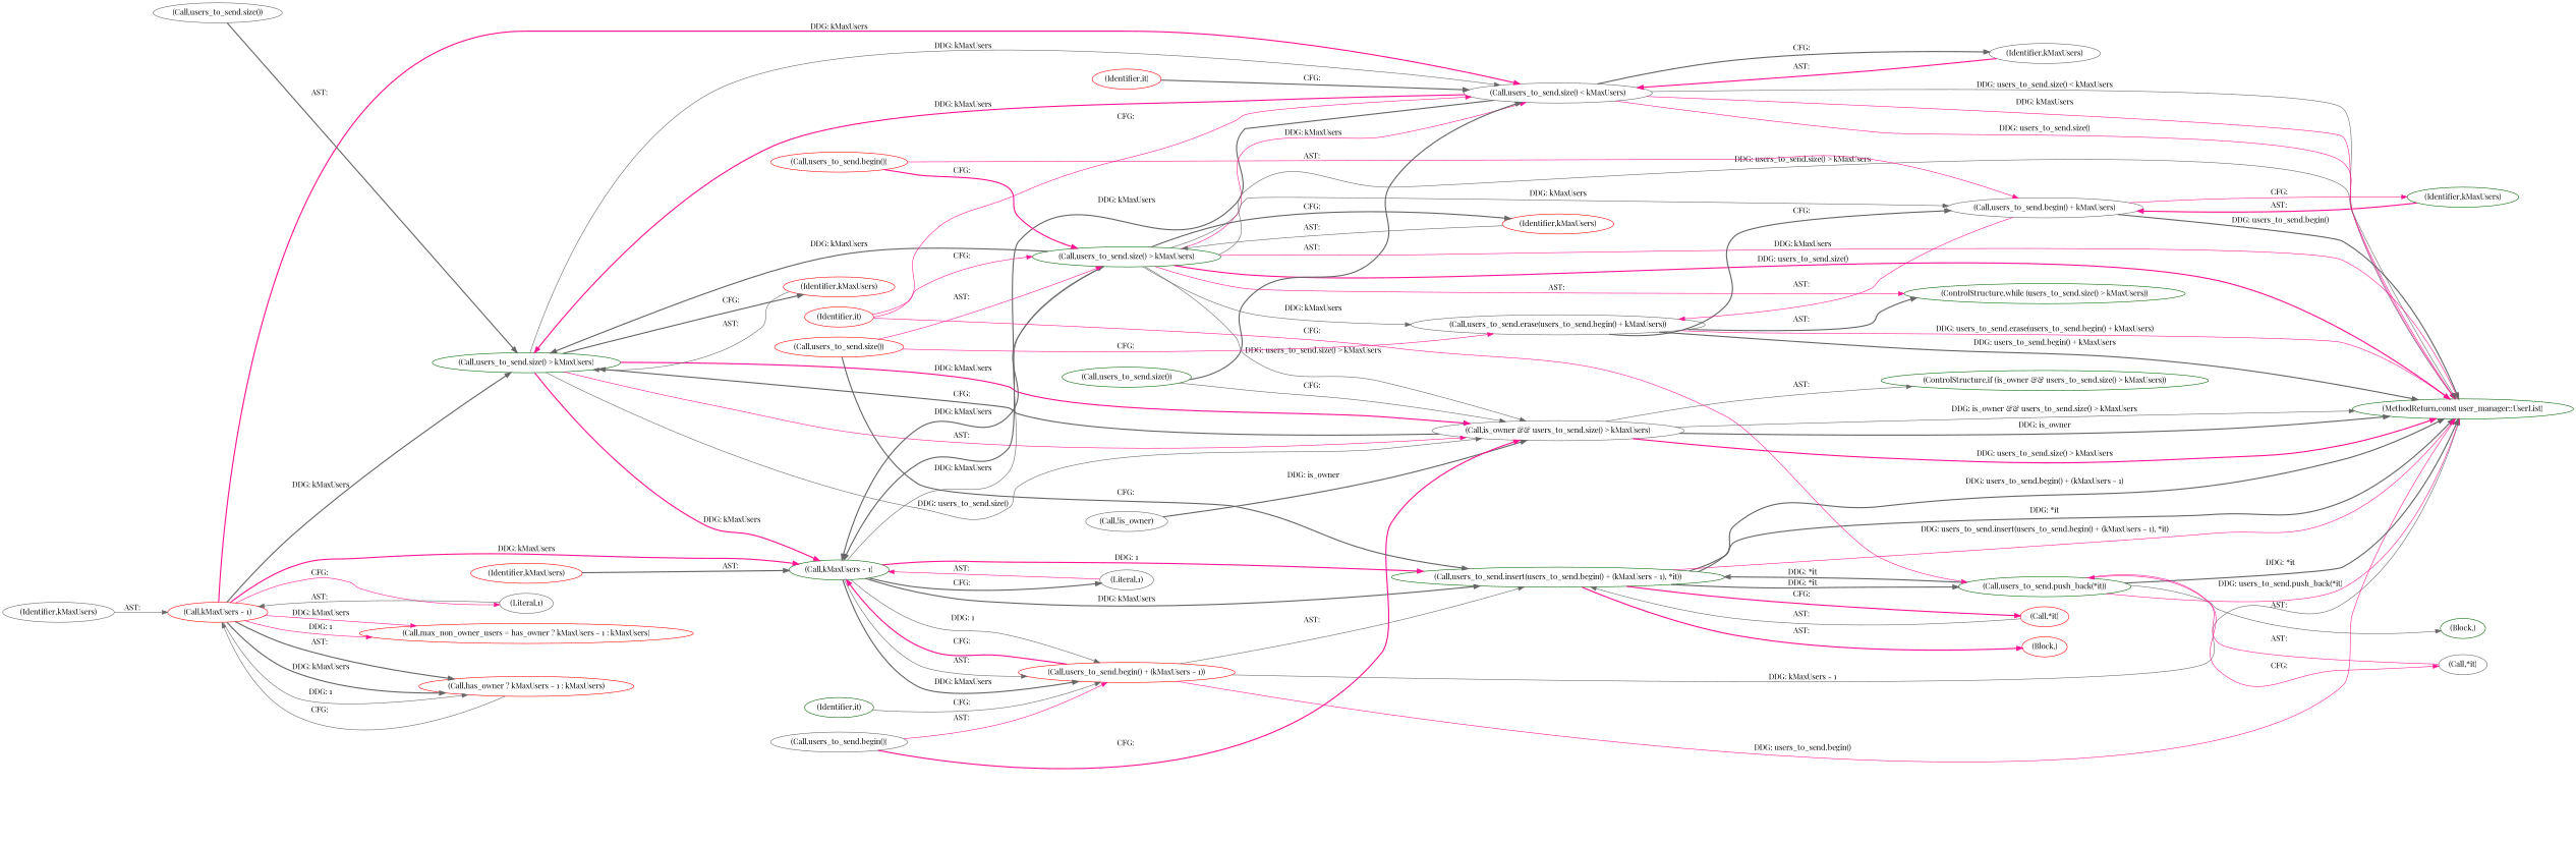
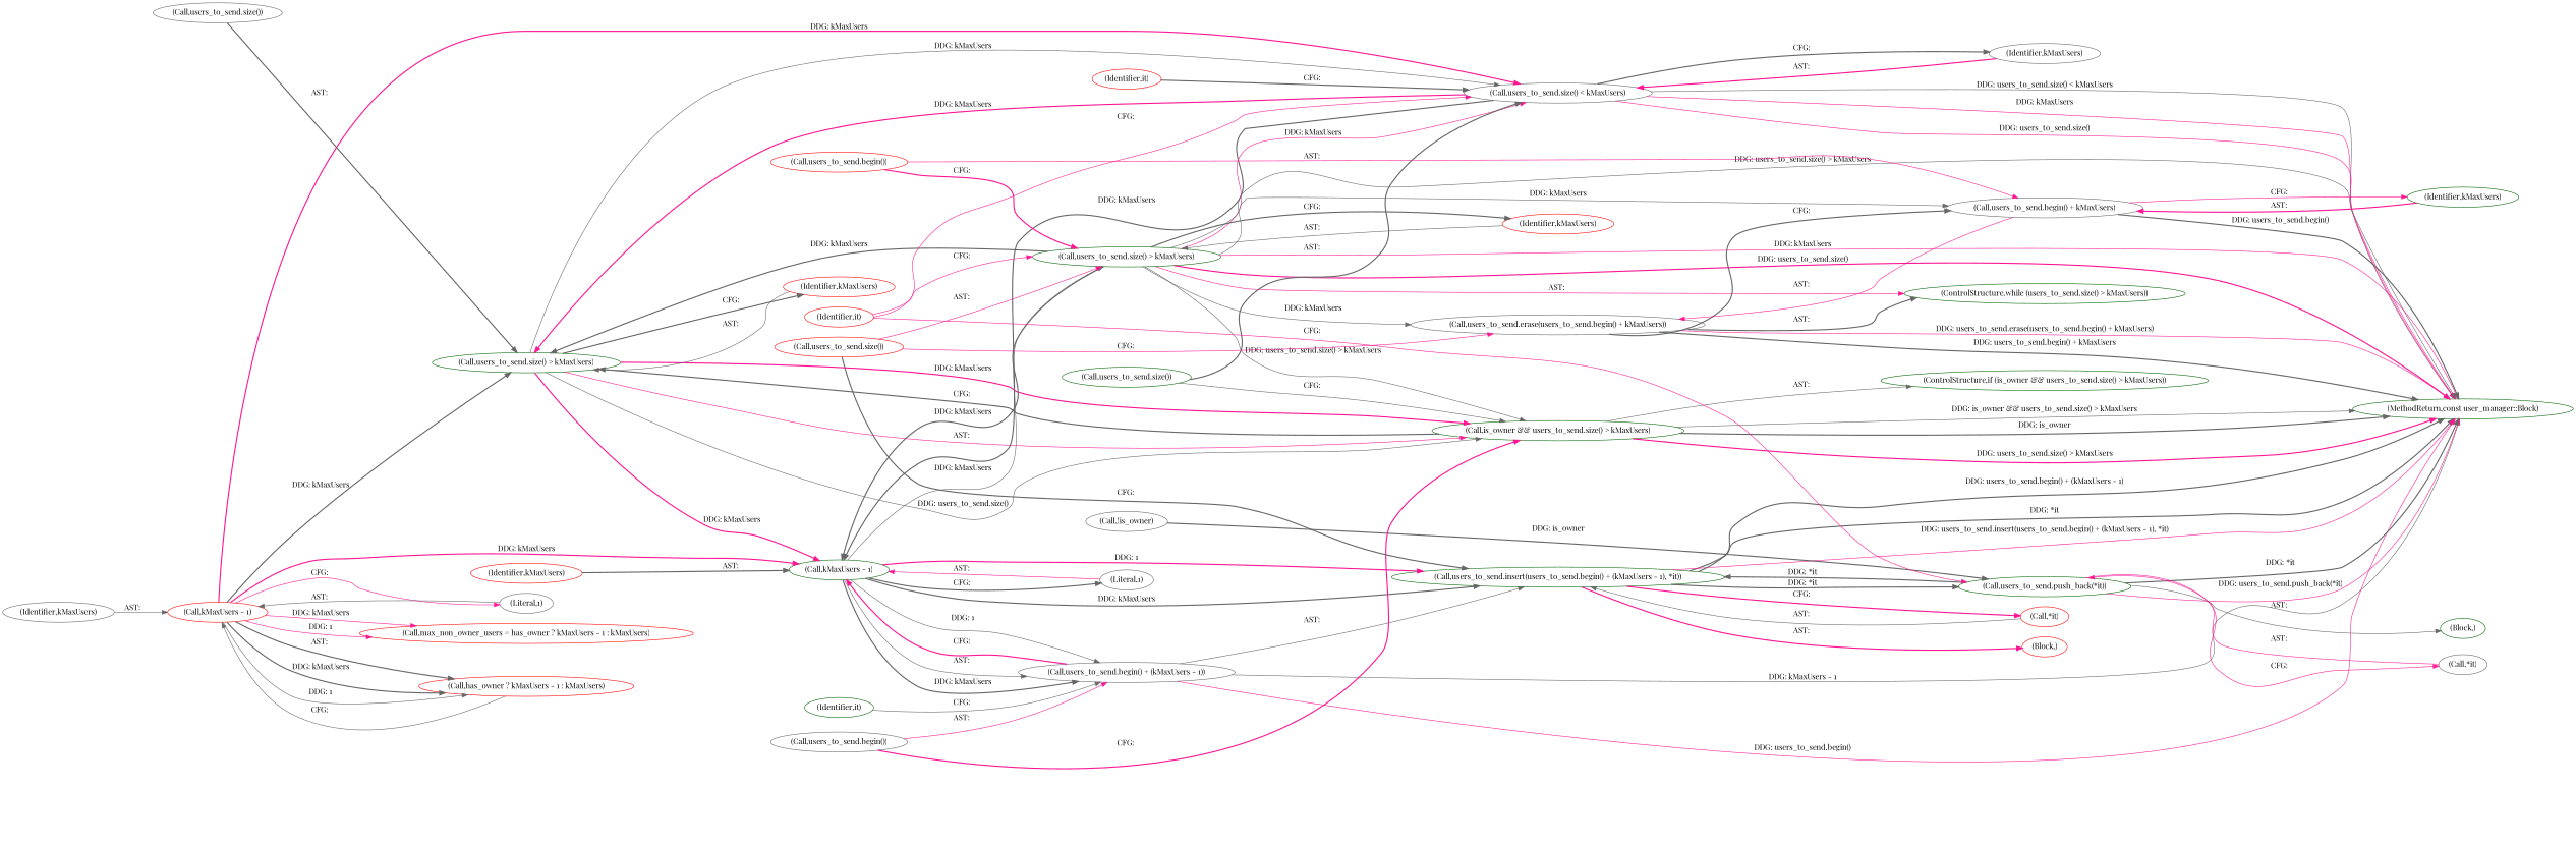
  digraph {
    fontname="Playfair Display"
    rankdir=LR
    node [color=darkgreen fontname="Playfair Display"]
    edge [color=gray40 fontname="Playfair Display" style=solid]
    n1 [label="(Call,users_to_send.size() > kMaxUsers)"]
    n2 [label="(Call,kMaxUsers - 1)"]
    n3 [color=gray40 label="(Call,users_to_send.size() < kMaxUsers)"]
-   n4 [color=gray40 label="(Call,is_owner && users_to_send.size() > kMaxUsers)"]
+   n4 [label="(Call,is_owner && users_to_send.size() > kMaxUsers)"]
    n5 [color=red label="(Identifier,kMaxUsers)"]
    n6 [label="(Call,users_to_send.size() > kMaxUsers)"]
    n7 [label="(Call,users_to_send.insert(users_to_send.begin() + (kMaxUsers - 1), *it))"]
-   n8 [color=red label="(Call,users_to_send.begin() + (kMaxUsers - 1))"]
+   n8 [color=gray40 label="(Call,users_to_send.begin() + (kMaxUsers - 1))"]
    n9 [color=gray40 label="(Literal,1)"]
-   n10 [label="(MethodReturn,const user_manager::UserList)"]
+   n10 [label="(MethodReturn,const user_manager::Block)"]
    n11 [color=gray40 label="(Identifier,kMaxUsers)"]
    n12 [label="(ControlStructure,if (is_owner && users_to_send.size() > kMaxUsers))"]
    n13 [color=gray40 label="(Call,users_to_send.erase(users_to_send.begin() + kMaxUsers))"]
    n14 [color=gray40 label="(Call,users_to_send.begin() + kMaxUsers)"]
    n15 [label="(ControlStructure,while (users_to_send.size() > kMaxUsers))"]
    n16 [color=red label="(Identifier,kMaxUsers)"]
    n17 [label="(Identifier,kMaxUsers)"]
    n18 [label="(Call,users_to_send.push_back(*it))"]
    n19 [color=red label="(Call,*it)"]
    n20 [color=red label="(Block,)"]
    n21 [color=red label="(Call,kMaxUsers - 1)"]
    n22 [color=gray40 label="(Literal,1)"]
    n23 [color=red label="(Call,max_non_owner_users = has_owner ? kMaxUsers - 1 : kMaxUsers)"]
    n24 [color=red label="(Call,has_owner ? kMaxUsers - 1 : kMaxUsers)"]
    n25 [color=gray40 label="(Call,*it)"]
    n26 [label="(Block,)"]
    n27 [color=red label="(Call,users_to_send.begin())"]
    n28 [color=red label="(Identifier,kMaxUsers)"]
    n29 [color=gray40 label="(Call,!is_owner)"]
    n30 [color=gray40 label="(Call,users_to_send.begin())"]
    n31 [label="(Call,users_to_send.size())"]
    n32 [color=red label="(Call,users_to_send.size())"]
    n33 [color=gray40 label="(Call,users_to_send.size())"]
    n34 [color=red label="(Identifier,it)"]
    n35 [color=gray40 label="(Identifier,kMaxUsers)"]
    n36 [label="(Identifier,it)"]
    n37 [color=red label="(Identifier,it)"]
    n1 -> n2 [color=deeppink label="DDG: kMaxUsers" style=bold]
    n1 -> n3 [label="DDG: kMaxUsers"]
    n1 -> n4 [color=deeppink label="AST: "]
    n1 -> n4 [label="DDG: users_to_send.size()"]
    n1 -> n4 [color=deeppink label="DDG: kMaxUsers" style=bold]
    n1 -> n5 [label="CFG: " style=bold]
    n2 -> n6 [label="DDG: kMaxUsers"]
    n2 -> n7 [label="DDG: kMaxUsers" style=bold]
    n2 -> n7 [color=deeppink label="DDG: 1" style=bold]
    n2 -> n8 [label="AST: "]
    n2 -> n8 [label="DDG: kMaxUsers" style=bold]
    n2 -> n8 [label="DDG: 1"]
    n2 -> n9 [label="CFG: " style=bold]
    n3 -> n1 [color=deeppink label="DDG: kMaxUsers" style=bold]
    n3 -> n2 [label="DDG: kMaxUsers" style=bold]
    n3 -> n10 [label="DDG: users_to_send.size() < kMaxUsers"]
    n3 -> n10 [color=deeppink label="DDG: kMaxUsers"]
    n3 -> n10 [color=deeppink label="DDG: users_to_send.size()"]
    n3 -> n11 [label="CFG: " style=bold]
    n4 -> n1 [label="CFG: " style=bold]
    n4 -> n10 [color=deeppink label="DDG: users_to_send.size() > kMaxUsers" style=bold]
    n4 -> n10 [label="DDG: is_owner" style=bold]
    n4 -> n10 [label="DDG: is_owner && users_to_send.size() > kMaxUsers"]
    n4 -> n12 [label="AST: "]
    n5 -> n1 [label="AST: "]
    n6 -> n1 [label="DDG: kMaxUsers" style=bold]
    n6 -> n2 [label="DDG: kMaxUsers" style=bold]
    n6 -> n3 [color=deeppink label="DDG: kMaxUsers"]
    n6 -> n4 [label="DDG: users_to_send.size() > kMaxUsers"]
    n6 -> n10 [label="DDG: users_to_send.size() > kMaxUsers"]
    n6 -> n10 [color=deeppink label="DDG: kMaxUsers"]
    n6 -> n10 [color=deeppink label="DDG: users_to_send.size()" style=bold]
    n6 -> n13 [label="DDG: kMaxUsers"]
    n6 -> n14 [label="DDG: kMaxUsers"]
    n6 -> n15 [color=deeppink label="AST: "]
    n6 -> n16 [label="CFG: " style=bold]
    n7 -> n10 [label="DDG: *it" style=bold]
    n7 -> n10 [color=deeppink label="DDG: users_to_send.insert(users_to_send.begin() + (kMaxUsers - 1), *it)"]
    n7 -> n10 [label="DDG: users_to_send.begin() + (kMaxUsers - 1)" style=bold]
    n7 -> n18 [label="DDG: *it" style=bold]
    n7 -> n19 [color=deeppink label="CFG: " style=bold]
    n7 -> n20 [color=deeppink label="AST: " style=bold]
    n8 -> n2 [color=deeppink label="CFG: " style=bold]
    n8 -> n7 [label="AST: "]
    n8 -> n10 [label="DDG: kMaxUsers - 1"]
    n8 -> n10 [color=deeppink label="DDG: users_to_send.begin()"]
    n9 -> n2 [color=deeppink label="AST: "]
    n11 -> n3 [color=deeppink label="AST: " style=bold]
    n13 -> n10 [color=deeppink label="DDG: users_to_send.erase(users_to_send.begin() + kMaxUsers)"]
    n13 -> n10 [label="DDG: users_to_send.begin() + kMaxUsers" style=bold]
    n13 -> n14 [label="CFG: " style=bold]
    n13 -> n15 [label="AST: " style=bold]
    n14 -> n10 [label="DDG: users_to_send.begin()" style=bold]
    n14 -> n13 [color=deeppink label="AST: "]
    n14 -> n17 [color=deeppink label="CFG: "]
    n16 -> n6 [label="AST: "]
    n17 -> n14 [color=deeppink label="AST: " style=bold]
    n18 -> n7 [label="DDG: *it" style=bold]
    n18 -> n10 [color=deeppink label="DDG: users_to_send.push_back(*it)"]
    n18 -> n10 [label="DDG: *it" style=bold]
    n18 -> n25 [color=deeppink label="CFG: "]
    n18 -> n26 [label="AST: "]
    n19 -> n7 [label="AST: "]
    n21 -> n1 [label="DDG: kMaxUsers" style=bold]
    n21 -> n2 [color=deeppink label="DDG: kMaxUsers" style=bold]
    n21 -> n3 [color=deeppink label="DDG: kMaxUsers" style=bold]
    n21 -> n22 [color=deeppink label="CFG: "]
    n21 -> n23 [color=deeppink label="DDG: kMaxUsers"]
    n21 -> n23 [color=deeppink label="DDG: 1"]
    n21 -> n24 [label="AST: " style=bold]
    n21 -> n24 [label="DDG: kMaxUsers" style=bold]
    n21 -> n24 [label="DDG: 1"]
    n22 -> n21 [label="AST: "]
    n24 -> n21 [label="CFG: "]
    n25 -> n18 [color=deeppink label="AST: "]
    n27 -> n6 [color=deeppink label="CFG: " style=bold]
    n27 -> n14 [color=deeppink label="AST: "]
    n28 -> n2 [label="AST: " style=bold]
-   n29 -> n4 [label="DDG: is_owner" style=bold]
+   n29 -> n18 [label="DDG: is_owner" style=bold]
    n30 -> n4 [color=deeppink label="CFG: " style=bold]
    n30 -> n8 [color=deeppink label="AST: "]
    n31 -> n3 [label="AST: " style=bold]
    n31 -> n4 [label="CFG: "]
    n32 -> n6 [color=deeppink label="AST: "]
    n32 -> n7 [label="CFG: " style=bold]
    n32 -> n13 [color=deeppink label="CFG: "]
    n33 -> n1 [label="AST: " style=bold]
    n34 -> n3 [color=deeppink label="CFG: "]
    n34 -> n6 [color=deeppink label="CFG: "]
    n34 -> n18 [color=deeppink label="CFG: "]
    n35 -> n21 [label="AST: "]
    n36 -> n8 [label="CFG: "]
    n37 -> n3 [label="CFG: " style=bold]
  }
